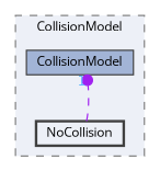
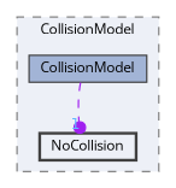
  digraph {
    compound=true
    fontname="Open Sans"
    node [color=grey25 fontname="Open Sans" fontsize=10 shape=box]
    n1 [fillcolor="#a2b4d6" height=0.2 label=CollisionModel style=filled width=0.4]
    n2 [fillcolor="#edf0f7" height=0.2 label=NoCollision style="filled,bold" width=0.4]
    subgraph cluster_1 {
      bgcolor="#edf0f7"
      fontsize=10
      label=CollisionModel
      pencolor=grey50
      style="filled,dashed"
      n1
      n2
    }
-   n2 -> n1 [color=purple fontcolor=steelblue1 fontname="Open Sans" fontsize=10 headlabel=1 labeldistance=1.5 labelfontname=Helvetica labelfontsize=10 style=dashed arrowhead=dot]
+   n1 -> n2 [color=purple fontcolor=steelblue1 fontname="Open Sans" fontsize=10 headlabel=1 labeldistance=1.5 labelfontname=Helvetica labelfontsize=10 style=dashed arrowhead=dot]
  }
